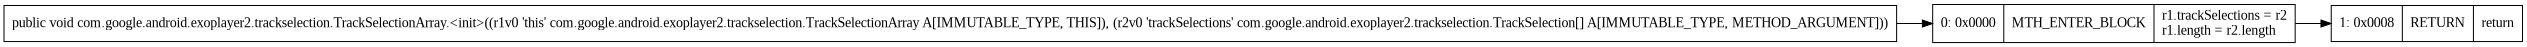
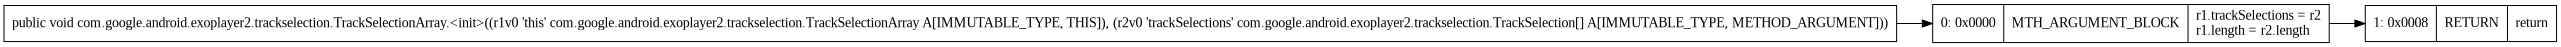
  digraph {
    rankdir=LR
    fontname="Liberation Serif"
    node [shape=record fontname="Liberation Serif"]
    edge [fontname="Liberation Serif"]
-   n1 [label="{0\:\ 0x0000|MTH_ENTER_BLOCK\l|r1.trackSelections = r2\lr1.length = r2.length\l}"]
+   n1 [label="{0\:\ 0x0000|MTH_ARGUMENT_BLOCK\l|r1.trackSelections = r2\lr1.length = r2.length\l}"]
    n2 [label="{1\:\ 0x0008|RETURN\l|return\l}"]
    n3 [label="{public void com.google.android.exoplayer2.trackselection.TrackSelectionArray.\<init\>((r1v0 'this' com.google.android.exoplayer2.trackselection.TrackSelectionArray A[IMMUTABLE_TYPE, THIS]), (r2v0 'trackSelections' com.google.android.exoplayer2.trackselection.TrackSelection[] A[IMMUTABLE_TYPE, METHOD_ARGUMENT])) }"]
    n1 -> n2
    n3 -> n1
  }
